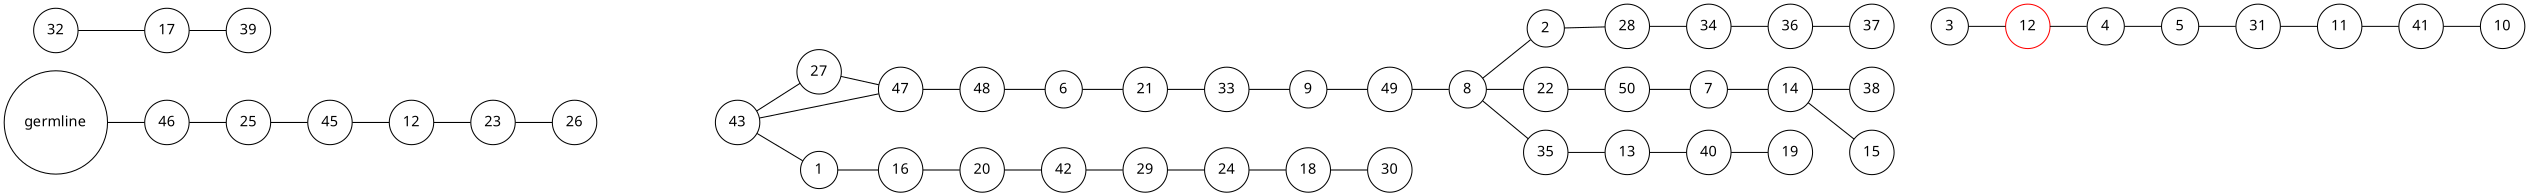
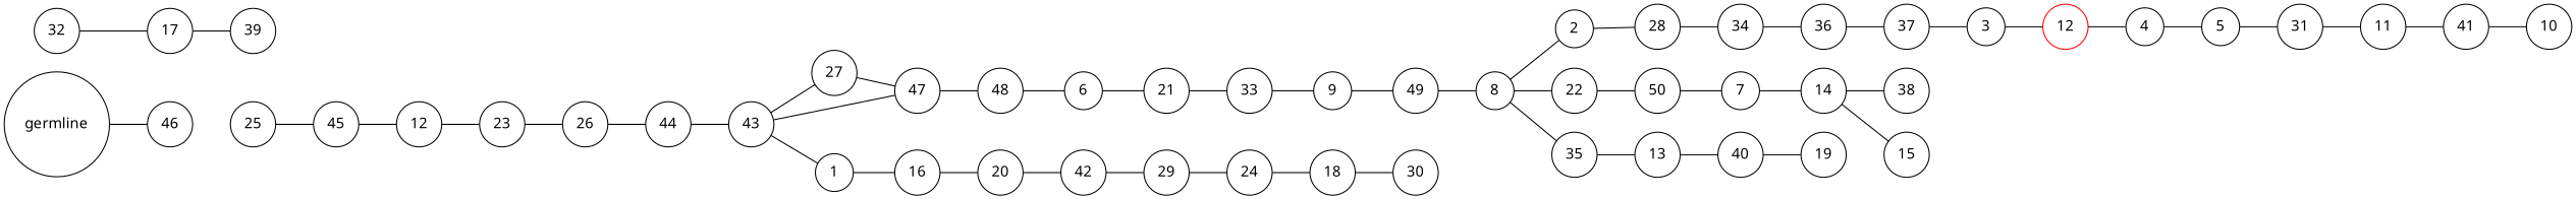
  graph {
    fontname="Noto Sans"
    rankdir=LR
    splines=line
    node [fontname="Noto Sans" shape=circle]
    edge [fontname="Noto Sans"]
    n1 [label=germline]
    n2 [label=46]
    n3 [label=25]
    n4 [label=45]
    n5 [label=12]
    n6 [label=23]
    n7 [label=26]
+   n8 [label=44]
    n9 [label=43]
    n10 [label=27]
    n11 [label=47]
    n12 [label=1]
    n13 [label=48]
    n14 [label=16]
    n15 [label=32]
    n16 [label=17]
    n17 [label=39]
    n18 [label=6]
    n19 [label=21]
    n20 [label=33]
    n21 [label=9]
    n22 [label=49]
    n23 [label=8]
    n24 [label=2]
    n25 [label=22]
    n26 [label=35]
    n27 [label=28]
    n28 [label=50]
    n29 [label=34]
    n30 [label=36]
    n31 [label=37]
    n32 [label=3]
    n33 [color=red label=12]
    n34 [label=4]
    n35 [label=5]
    n36 [label=31]
    n37 [label=11]
    n38 [label=41]
    n39 [label=10]
    n40 [label=7]
    n41 [label=14]
    n42 [label=38]
    n43 [label=15]
    n44 [label=20]
    n45 [label=42]
    n46 [label=29]
    n47 [label=24]
    n48 [label=18]
    n49 [label=30]
    n50 [label=13]
    n51 [label=40]
    n52 [label=19]
    n1 -- n2
-   n2 -- n3
    n3 -- n4
    n4 -- n5
    n5 -- n6
    n6 -- n7
+   n7 -- n8
+   n8 -- n9
    n9 -- n10
    n9 -- n11
    n9 -- n12
    n10 -- n11
    n11 -- n13
    n12 -- n14
    n13 -- n18
    n14 -- n44
    n15 -- n16
    n16 -- n17
    n18 -- n19
    n19 -- n20
    n20 -- n21
    n21 -- n22
    n22 -- n23
    n23 -- n24
    n23 -- n25
    n23 -- n26
    n24 -- n27
    n25 -- n28
    n26 -- n50
    n27 -- n29
    n28 -- n40
    n29 -- n30
    n30 -- n31
+   n31 -- n32
    n32 -- n33
    n33 -- n34
    n34 -- n35
    n35 -- n36
    n36 -- n37
    n37 -- n38
    n38 -- n39
    n40 -- n41
    n41 -- n42
    n41 -- n43
    n44 -- n45
    n45 -- n46
    n46 -- n47
    n47 -- n48
    n48 -- n49
    n50 -- n51
    n51 -- n52
  }
